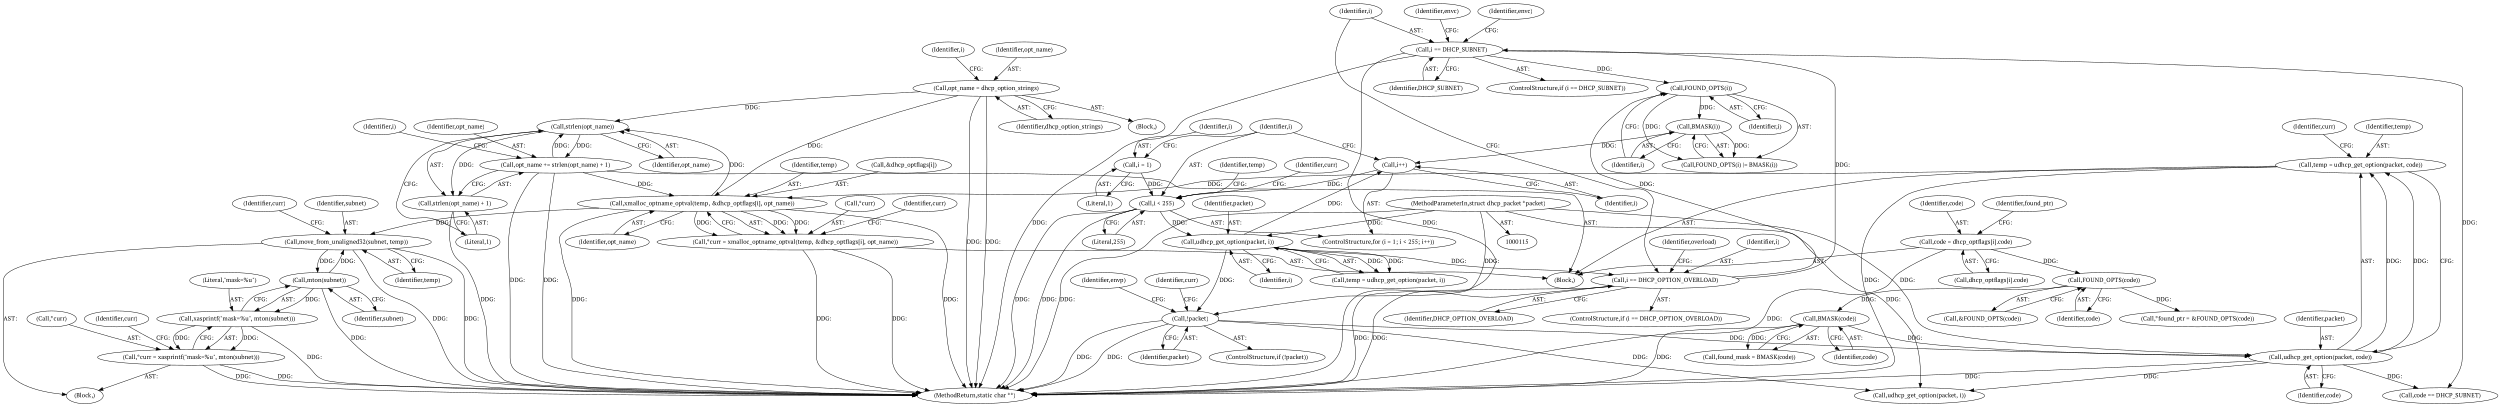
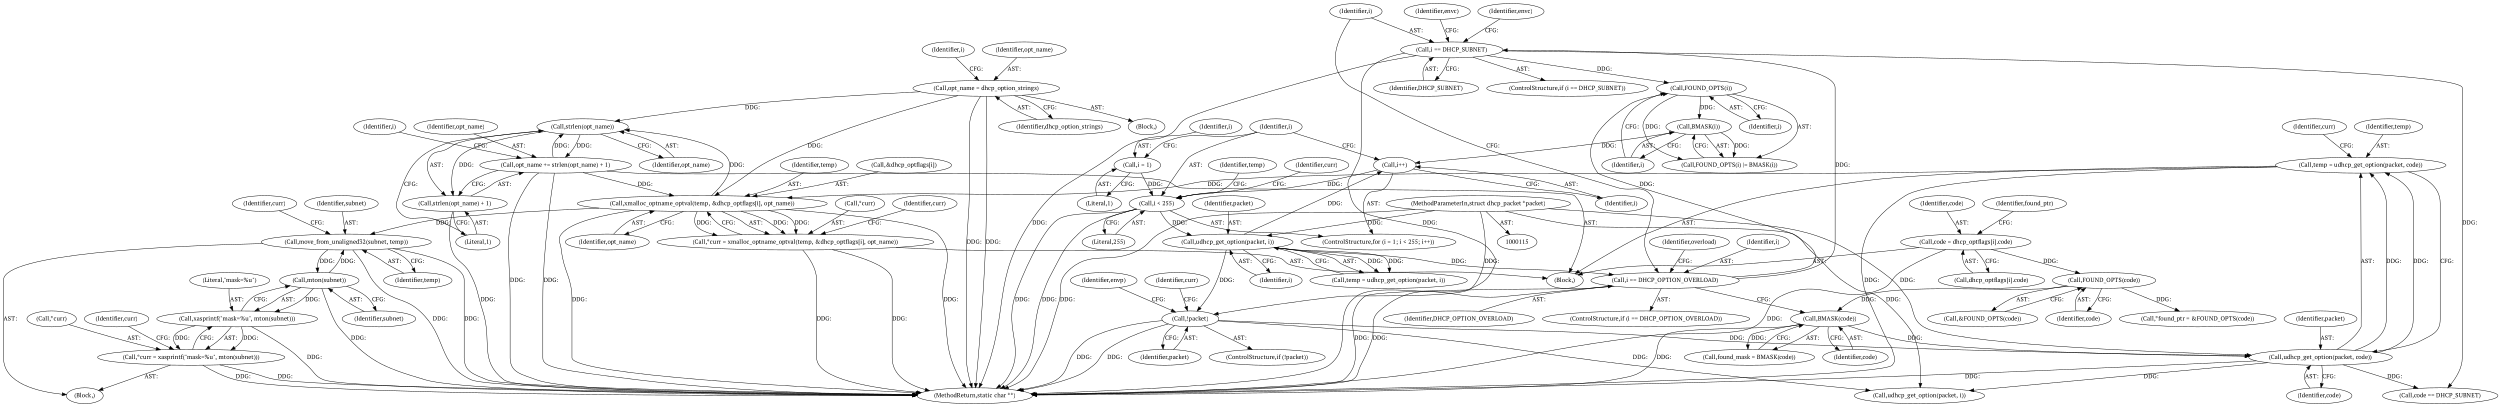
  digraph {
    fontname="PT Serif"
    node [fontname="PT Serif"]
    edge [fontname="PT Serif"]
    n1 [label="(Call,strlen(opt_name))"]
    n2 [label="(Call,opt_name += strlen(opt_name) + 1)"]
    n3 [label="(Call,strlen(opt_name) + 1)"]
    n4 [label="(Identifier,opt_name)"]
    n5 [label="(Call,xmalloc_optname_optval(temp, &dhcp_optflags[i], opt_name))"]
    n6 [label="(MethodReturn,static char **)"]
    n7 [label="(Block,)"]
    n8 [label="(Literal,1)"]
    n9 [label="(Call,opt_name = dhcp_option_strings)"]
    n10 [label="(Identifier,dhcp_option_strings)"]
    n11 [label="(Block,)"]
    n12 [label="(Call,*curr = xmalloc_optname_optval(temp, &dhcp_optflags[i], opt_name))"]
    n13 [label="(Call,move_from_unaligned32(subnet, temp))"]
    n14 [label="(Identifier,opt_name)"]
    n15 [label="(Call,mton(subnet))"]
    n16 [label="(Block,)"]
    n17 [label="(Identifier,temp)"]
    n18 [label="(Call,temp = udhcp_get_option(packet, code))"]
    n19 [label="(Call,udhcp_get_option(packet, code))"]
    n20 [label="(Call,code == DHCP_SUBNET)"]
    n21 [label="(Identifier,code)"]
    n22 [label="(Call,udhcp_get_option(packet, i))"]
    n23 [label="(Call,!packet)"]
    n24 [label="(Identifier,packet)"]
    n25 [label="(ControlStructure,if (!packet))"]
    n26 [label="(Call,udhcp_get_option(packet, i))"]
    n27 [label="(Call,i++)"]
    n28 [label="(Call,i == DHCP_OPTION_OVERLOAD)"]
    n29 [label="(Call,temp = udhcp_get_option(packet, i))"]
    n30 [label="(Identifier,i)"]
    n31 [label="(Call,i < 255)"]
    n32 [label="(ControlStructure,for (i = 1; i < 255; i++))"]
    n33 [label="(Identifier,i)"]
    n34 [label="(Call,FOUND_OPTS(i))"]
    n35 [label="(Call,i == DHCP_SUBNET)"]
    n36 [label="(ControlStructure,if (i == DHCP_OPTION_OVERLOAD))"]
    n37 [label="(Identifier,DHCP_OPTION_OVERLOAD)"]
    n38 [label="(MethodParameterIn,struct dhcp_packet *packet)"]
    1000115
    n40 [label="(Literal,255)"]
    n41 [label="(Call,i = 1)"]
    n42 [label="(Literal,1)"]
    n43 [label="(Call,BMASK(i))"]
    n44 [label="(Identifier,i)"]
    n45 [label="(Call,FOUND_OPTS(i) |= BMASK(i))"]
    n46 [label="(Identifier,i)"]
    n47 [label="(Identifier,DHCP_SUBNET)"]
    n48 [label="(ControlStructure,if (i == DHCP_SUBNET))"]
    n49 [label="(Call,BMASK(code))"]
    n50 [label="(Identifier,code)"]
    n51 [label="(Call,found_mask = BMASK(code))"]
    n52 [label="(Call,FOUND_OPTS(code))"]
    n53 [label="(Call,*found_ptr = &FOUND_OPTS(code))"]
    n54 [label="(Identifier,code)"]
    n55 [label="(Call,&FOUND_OPTS(code))"]
    n56 [label="(Call,code = dhcp_optflags[i].code)"]
    n57 [label="(Call,dhcp_optflags[i].code)"]
    n58 [label="(Call,xasprintf(\"mask=%u\", mton(subnet)))"]
    n59 [label="(Identifier,subnet)"]
    n60 [label="(Call,*curr = xasprintf(\"mask=%u\", mton(subnet)))"]
    n61 [label="(Identifier,found_ptr)"]
    n62 [label="(Literal,\"mask=%u\")"]
    n63 [label="(Identifier,curr)"]
    n64 [label="(Call,*curr)"]
    n65 [label="(Identifier,opt_name)"]
    n66 [label="(Identifier,temp)"]
    n67 [label="(Identifier,envc)"]
    n68 [label="(Identifier,temp)"]
    n69 [label="(Identifier,i)"]
    n70 [label="(Identifier,curr)"]
    n71 [label="(Identifier,opt_name)"]
    n72 [label="(Identifier,curr)"]
    n73 [label="(Identifier,curr)"]
    n74 [label="(Call,*curr)"]
    n75 [label="(Identifier,overload)"]
    n76 [label="(Identifier,temp)"]
    n77 [label="(Identifier,envc)"]
    n78 [label="(Identifier,i)"]
    n79 [label="(Identifier,curr)"]
    n80 [label="(Identifier,i)"]
    n81 [label="(Identifier,curr)"]
    n82 [label="(Identifier,i)"]
    n83 [label="(Identifier,i)"]
    n84 [label="(Identifier,packet)"]
    n85 [label="(Identifier,code)"]
    n86 [label="(Identifier,subnet)"]
    n87 [label="(Identifier,envp)"]
    n88 [label="(Identifier,packet)"]
    n89 [label="(Identifier,i)"]
    n90 [label="(Call,&dhcp_optflags[i])"]
    n1 -> n2 [label="DDG: "]
    n1 -> n3 [label="AST: "]
    n1 -> n3 [label="DDG: "]
    n1 -> n4 [label="CFG: "]
    n2 -> n1 [label="DDG: "]
    n2 -> n3 [label="CFG: "]
    n2 -> n5 [label="DDG: "]
    n2 -> n6 [label="DDG: "]
    n2 -> n6 [label="DDG: "]
    n2 -> n7 [label="AST: "]
    n3 -> n2 [label="AST: "]
    n3 -> n6 [label="DDG: "]
    n3 -> n8 [label="CFG: "]
    n4 -> n1 [label="AST: "]
    n5 -> n1 [label="DDG: "]
    n5 -> n6 [label="DDG: "]
    n5 -> n6 [label="DDG: "]
    n5 -> n12 [label="AST: "]
    n5 -> n12 [label="DDG: "]
    n5 -> n12 [label="DDG: "]
    n5 -> n12 [label="DDG: "]
    n5 -> n13 [label="DDG: "]
    n5 -> n14 [label="CFG: "]
    n8 -> n1 [label="CFG: "]
    n8 -> n3 [label="AST: "]
    n9 -> n1 [label="DDG: "]
    n9 -> n5 [label="DDG: "]
    n9 -> n6 [label="DDG: "]
    n9 -> n6 [label="DDG: "]
    n9 -> n10 [label="CFG: "]
    n9 -> n11 [label="AST: "]
    n10 -> n9 [label="AST: "]
    n12 -> n5 [label="CFG: "]
    n12 -> n6 [label="DDG: "]
    n12 -> n6 [label="DDG: "]
    n12 -> n7 [label="AST: "]
    n13 -> n6 [label="DDG: "]
    n13 -> n6 [label="DDG: "]
    n13 -> n15 [label="DDG: "]
    n13 -> n16 [label="AST: "]
    n13 -> n17 [label="CFG: "]
    n14 -> n5 [label="AST: "]
    n15 -> n6 [label="DDG: "]
    n15 -> n13 [label="DDG: "]
    n15 -> n58 [label="AST: "]
    n15 -> n58 [label="DDG: "]
    n15 -> n59 [label="CFG: "]
    n17 -> n13 [label="AST: "]
    n18 -> n5 [label="DDG: "]
    n18 -> n6 [label="DDG: "]
    n18 -> n7 [label="AST: "]
    n18 -> n19 [label="CFG: "]
    n19 -> n6 [label="DDG: "]
    n19 -> n18 [label="AST: "]
    n19 -> n18 [label="DDG: "]
    n19 -> n18 [label="DDG: "]
    n19 -> n20 [label="DDG: "]
    n19 -> n21 [label="CFG: "]
    n19 -> n22 [label="DDG: "]
    n21 -> n19 [label="AST: "]
    n23 -> n6 [label="DDG: "]
    n23 -> n6 [label="DDG: "]
    n23 -> n19 [label="DDG: "]
    n23 -> n22 [label="DDG: "]
    n23 -> n24 [label="CFG: "]
    n23 -> n25 [label="AST: "]
    n24 -> n23 [label="AST: "]
    n26 -> n23 [label="DDG: "]
    n26 -> n27 [label="DDG: "]
    n26 -> n28 [label="DDG: "]
    n26 -> n29 [label="AST: "]
    n26 -> n29 [label="DDG: "]
    n26 -> n29 [label="DDG: "]
    n26 -> n30 [label="CFG: "]
    n27 -> n31 [label="DDG: "]
    n27 -> n32 [label="AST: "]
    n27 -> n33 [label="CFG: "]
    n28 -> n6 [label="DDG: "]
    n28 -> n6 [label="DDG: "]
    n28 -> n34 [label="DDG: "]
    n28 -> n35 [label="DDG: "]
    n28 -> n36 [label="AST: "]
-   n28 -> n37 [label="CFG: "]
+   n28 -> n49 [label="CFG: "]
    n29 -> n26 [label="CFG: "]
    n30 -> n26 [label="AST: "]
    n31 -> n6 [label="DDG: "]
    n31 -> n6 [label="DDG: "]
    n31 -> n26 [label="DDG: "]
    n31 -> n32 [label="AST: "]
    n31 -> n40 [label="CFG: "]
    n33 -> n27 [label="AST: "]
    n34 -> n43 [label="DDG: "]
    n34 -> n45 [label="AST: "]
    n34 -> n45 [label="DDG: "]
    n34 -> n46 [label="CFG: "]
    n35 -> n6 [label="DDG: "]
    n35 -> n6 [label="DDG: "]
    n35 -> n20 [label="DDG: "]
    n35 -> n34 [label="DDG: "]
    n35 -> n47 [label="CFG: "]
    n35 -> n48 [label="AST: "]
    n37 -> n28 [label="AST: "]
    n38 -> n6 [label="DDG: "]
    n38 -> n19 [label="DDG: "]
    n38 -> n22 [label="DDG: "]
    n38 -> n23 [label="DDG: "]
    n38 -> n26 [label="DDG: "]
    n38 -> 1000115 [label="AST: "]
    n40 -> n31 [label="AST: "]
    n41 -> n31 [label="DDG: "]
    n41 -> n42 [label="CFG: "]
    n42 -> n41 [label="AST: "]
    n43 -> n27 [label="DDG: "]
    n43 -> n44 [label="CFG: "]
    n43 -> n45 [label="AST: "]
    n43 -> n45 [label="DDG: "]
    n44 -> n34 [label="CFG: "]
    n44 -> n43 [label="AST: "]
    n45 -> n43 [label="CFG: "]
    n46 -> n34 [label="AST: "]
    n47 -> n35 [label="AST: "]
    n49 -> n6 [label="DDG: "]
    n49 -> n19 [label="DDG: "]
    n49 -> n50 [label="CFG: "]
    n49 -> n51 [label="AST: "]
    n49 -> n51 [label="DDG: "]
    n50 -> n49 [label="AST: "]
    n51 -> n49 [label="CFG: "]
    n52 -> n49 [label="DDG: "]
    n52 -> n53 [label="DDG: "]
    n52 -> n54 [label="CFG: "]
    n52 -> n55 [label="AST: "]
    n54 -> n52 [label="AST: "]
    n55 -> n52 [label="CFG: "]
    n56 -> n6 [label="DDG: "]
    n56 -> n7 [label="AST: "]
    n56 -> n52 [label="DDG: "]
    n56 -> n57 [label="CFG: "]
    n57 -> n56 [label="AST: "]
    n58 -> n6 [label="DDG: "]
    n58 -> n15 [label="CFG: "]
    n58 -> n60 [label="AST: "]
    n58 -> n60 [label="DDG: "]
    n58 -> n60 [label="DDG: "]
    n59 -> n15 [label="AST: "]
    n60 -> n6 [label="DDG: "]
    n60 -> n6 [label="DDG: "]
    n60 -> n16 [label="AST: "]
    n60 -> n58 [label="CFG: "]
    n61 -> n56 [label="CFG: "]
    n62 -> n58 [label="AST: "]
    n63 -> n13 [label="CFG: "]
    n64 -> n12 [label="AST: "]
    n65 -> n9 [label="AST: "]
    n66 -> n5 [label="AST: "]
    n67 -> n35 [label="CFG: "]
    n68 -> n31 [label="CFG: "]
    n69 -> n2 [label="CFG: "]
    n70 -> n12 [label="CFG: "]
    n71 -> n2 [label="AST: "]
    n72 -> n18 [label="CFG: "]
    n73 -> n31 [label="CFG: "]
    n74 -> n60 [label="AST: "]
    n75 -> n28 [label="CFG: "]
    n76 -> n18 [label="AST: "]
    n77 -> n35 [label="CFG: "]
    n78 -> n41 [label="AST: "]
    n79 -> n60 [label="CFG: "]
    n80 -> n28 [label="CFG: "]
    n80 -> n35 [label="AST: "]
    n81 -> n23 [label="CFG: "]
    n82 -> n9 [label="CFG: "]
    n83 -> n27 [label="CFG: "]
    n83 -> n31 [label="AST: "]
    n83 -> n41 [label="CFG: "]
    n84 -> n26 [label="AST: "]
    n85 -> n56 [label="AST: "]
    n86 -> n13 [label="AST: "]
    n87 -> n23 [label="CFG: "]
    n88 -> n19 [label="AST: "]
    n89 -> n28 [label="AST: "]
    n90 -> n5 [label="AST: "]
  }
